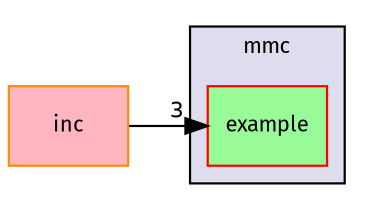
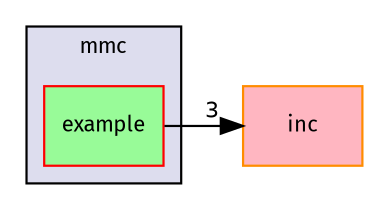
  digraph {
    compound=true
    rankdir=LR
    fontname="Fira Sans"
    node [fontname="Fira Sans" fontsize=10 shape=box style=filled]
    n1 [fillcolor=palegreen label=example pencolor=black color=red]
    n2 [label=inc fillcolor=lightpink color=darkorange]
    subgraph cluster_1 {
      bgcolor="#ddddee"
      fontsize=10
      label=mmc
      pencolor=black
      n1
    }
-   n2 -> n1 [headlabel=3 labeldistance=1.5 labelfontname=Helvetica labelfontsize=10 fontname="Fira Sans"]
+   n1 -> n2 [headlabel=3 labeldistance=1.5 labelfontname=Helvetica labelfontsize=10 fontname="Fira Sans"]
  }
